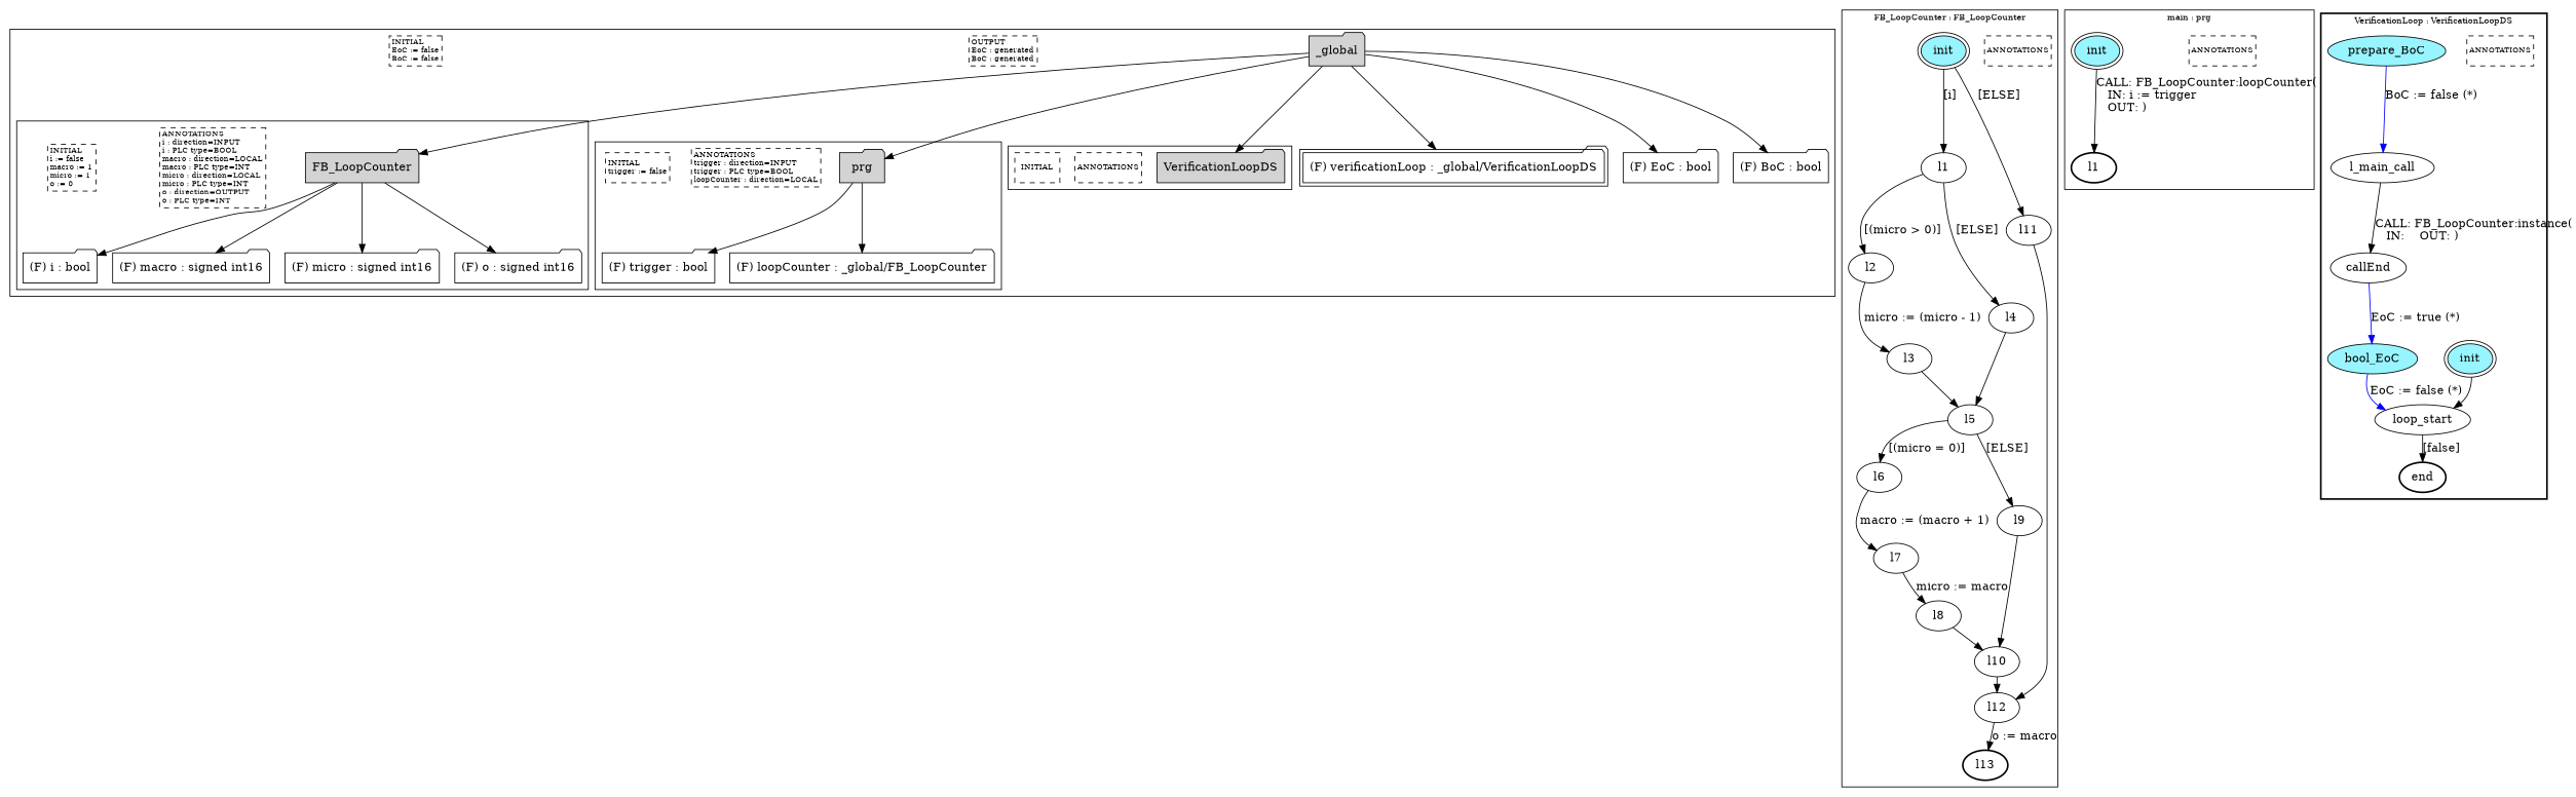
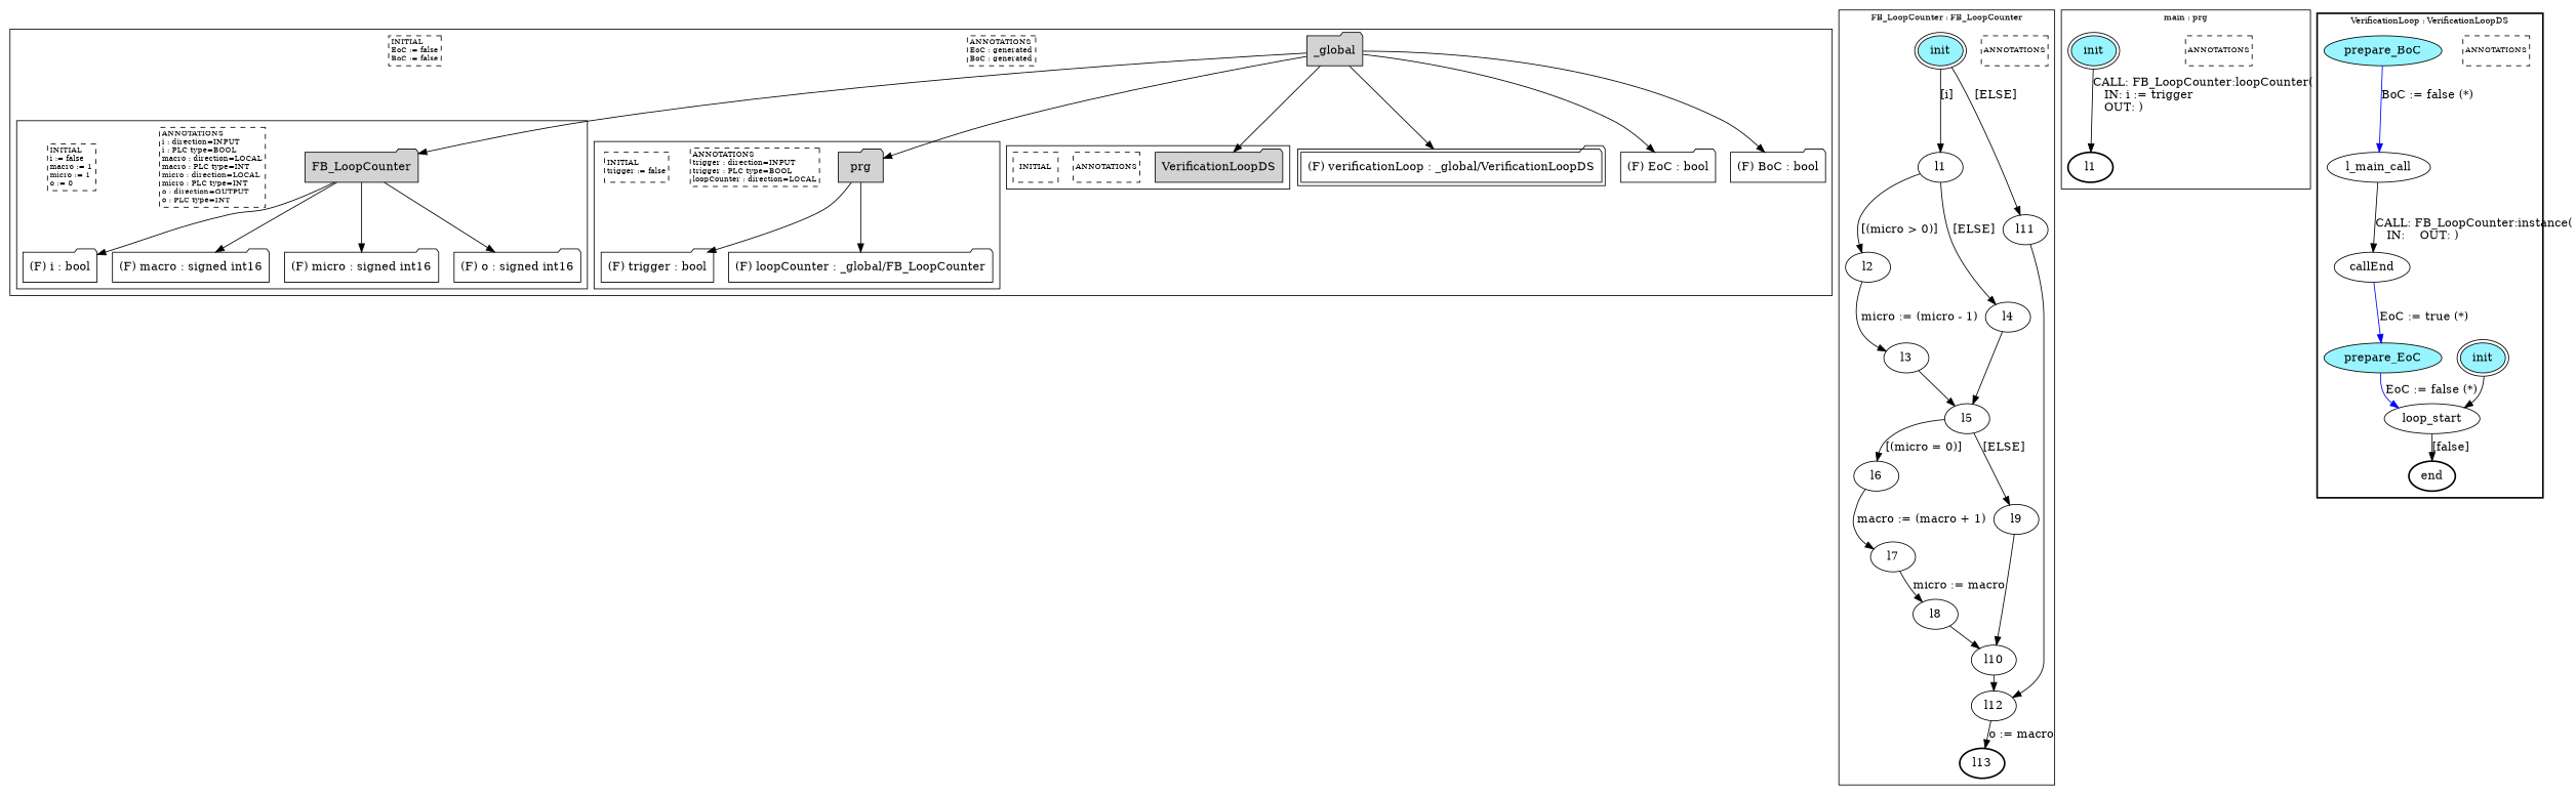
  digraph {
    node [shape=ellipse style=filled fillcolor=white]
    edge [color=black]
    n1 [label=FB_LoopCounter shape=folder fillcolor=""]
    n2 [label="(F) i : bool" shape=folder]
    n3 [label="(F) macro : signed int16" shape=folder]
    n4 [label="(F) micro : signed int16" shape=folder]
    n5 [label="(F) o : signed int16" shape=folder]
    n6 [fontsize=9 label="ANNOTATIONS\li : direction=INPUT\li : PLC type=BOOL\lmacro : direction=LOCAL\lmacro : PLC type=INT\lmicro : direction=LOCAL\lmicro : PLC type=INT\lo : direction=OUTPUT\lo : PLC type=INT\l" margin="0.04,0.04" shape=rectangle style=dashed]
    n7 [fillcolor=lightyellow fontsize=9 label="INITIAL\li := false\lmacro := 1\lmicro := 1\lo := 0\l" margin="0.04,0.04" shape=rectangle style=dashed]
    n8 [label=prg shape=folder fillcolor=""]
    n9 [label="(F) trigger : bool" shape=folder]
    n10 [label="(F) loopCounter : _global/FB_LoopCounter" shape=folder]
    n11 [fontsize=9 label="ANNOTATIONS\ltrigger : direction=INPUT\ltrigger : PLC type=BOOL\lloopCounter : direction=LOCAL\l" margin="0.04,0.04" shape=rectangle style=dashed]
    n12 [fillcolor=lightyellow fontsize=9 label="INITIAL\ltrigger := false\l" margin="0.04,0.04" shape=rectangle style=dashed]
    n13 [label=VerificationLoopDS shape=folder fillcolor=""]
    n14 [fontsize=9 label=ANNOTATIONS margin="0.04,0.04" shape=rectangle style=dashed]
    n15 [fillcolor=lightyellow fontsize=9 label=INITIAL margin="0.04,0.04" shape=rectangle style=dashed]
    n16 [label=_global shape=folder fillcolor=""]
    n17 [label="(F) verificationLoop : _global/VerificationLoopDS" peripheries=2 shape=folder]
    n18 [label="(F) EoC : bool" shape=folder]
    n19 [label="(F) BoC : bool" shape=folder]
-   n20 [fontsize=9 label="OUTPUT\lEoC : generated\lBoC : generated\l" margin="0.04,0.04" shape=rectangle style=dashed]
+   n20 [fontsize=9 label="ANNOTATIONS\lEoC : generated\lBoC : generated\l" margin="0.04,0.04" shape=rectangle style=dashed]
    n21 [fillcolor=lightyellow fontsize=9 label="INITIAL\lEoC := false\lBoC := false\l" margin="0.04,0.04" shape=rectangle style=dashed]
    n22 [fontsize=9 label=ANNOTATIONS margin="0.04,0.04" shape=rectangle style=dashed]
    n23 [color=black fillcolor=cadetblue1 label=init peripheries=2]
    n24 [color=black label=l1]
    n25 [color=black label=l11]
    n26 [color=black label=l2]
    n27 [color=black label=l4]
    n28 [color=black label=l3]
    n29 [color=black label=l5]
    n30 [color=black label=l6]
    n31 [color=black label=l9]
    n32 [color=black label=l7]
    n33 [color=black label=l8]
    n34 [color=black label=l10]
    n35 [color=black label=l12]
    n36 [color=black label=l13 style=bold]
    n37 [fontsize=9 label=ANNOTATIONS margin="0.04,0.04" shape=rectangle style=dashed]
    n38 [color=black fillcolor=cadetblue1 label=init peripheries=2]
    n39 [color=black label=l1 style=bold]
    n40 [fontsize=9 label=ANNOTATIONS margin="0.04,0.04" shape=rectangle style=dashed]
    n41 [color=black fillcolor=cadetblue1 label=init peripheries=2]
    n42 [color=black label=loop_start]
    n43 [color=black fillcolor=cadetblue1 label=end style=bold]
    n44 [color=black fillcolor=cadetblue1 label=prepare_BoC]
    n45 [color=black label=l_main_call]
    n46 [color=black label=callEnd]
-   n47 [color=black fillcolor=cadetblue1 label=bool_EoC]
+   n47 [color=black fillcolor=cadetblue1 label=prepare_EoC]
    subgraph cluster_1 {
      n16
      n17
      n18
      n19
      n20
      n21
      subgraph cluster_2 {
        n1
        n2
        n3
        n4
        n5
        n6
        n7
      }
      subgraph cluster_3 {
        n8
        n9
        n10
        n11
        n12
      }
      subgraph cluster_4 {
        n13
        n14
        n15
      }
    }
    subgraph cluster_5 {
      color=black
      fontsize=10
      label="FB_LoopCounter : FB_LoopCounter"
      ranksep=0.4
      n22
      n23
      n24
      n25
      n26
      n27
      n28
      n29
      n30
      n31
      n32
      n33
      n34
      n35
      n36
    }
    subgraph cluster_6 {
      color=black
      fontsize=10
      label="main : prg"
      ranksep=0.4
      n37
      n38
      n39
    }
    subgraph cluster_7 {
      color=black
      fontsize=10
      label="VerificationLoop : VerificationLoopDS"
      ranksep=0.4
      style=bold
      n40
      n41
      n42
      n43
      n44
      n45
      n46
      n47
    }
    n1 -> n2 [color=""]
    n1 -> n3 [color=""]
    n1 -> n4 [color=""]
    n1 -> n5 [color=""]
    n8 -> n9 [color=""]
    n8 -> n10 [color=""]
    n16 -> n1 [color=""]
    n16 -> n8 [color=""]
    n16 -> n13 [color=""]
    n16 -> n17 [color=""]
    n16 -> n18 [color=""]
    n16 -> n19 [color=""]
    n23 -> n24 [label="[i]"]
    n23 -> n25 [label="[ELSE]"]
    n24 -> n26 [label="[(micro > 0)]"]
    n24 -> n27 [label="[ELSE]"]
    n25 -> n35
    n26 -> n28 [label="micro := (micro - 1)"]
    n27 -> n29
    n28 -> n29
    n29 -> n30 [label="[(micro = 0)]"]
    n29 -> n31 [label="[ELSE]"]
    n30 -> n32 [label="macro := (macro + 1)"]
    n31 -> n34
    n32 -> n33 [label="micro := macro"]
    n33 -> n34
    n34 -> n35
    n35 -> n36 [label="o := macro"]
    n38 -> n39 [label="CALL: FB_LoopCounter:loopCounter(\l   IN: i := trigger\l   OUT: )\l"]
    n41 -> n42
    n42 -> n43 [label="[false]"]
    n44 -> n45 [color=blue label="BoC := false (*)"]
    n45 -> n46 [label="CALL: FB_LoopCounter:instance(\l   IN:    OUT: )\l"]
    n46 -> n47 [color=blue label="EoC := true (*)"]
    n47 -> n42 [color=blue label="EoC := false (*)"]
  }
